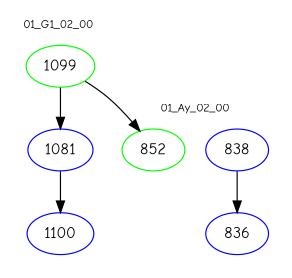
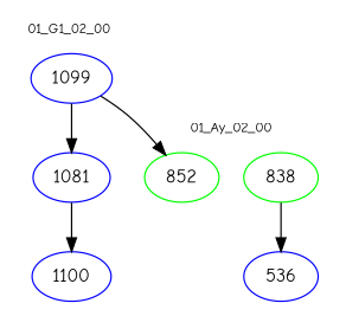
  digraph {
    fontname="Comic Neue"
    node [color=green fontname="Comic Neue"]
    edge [color=black fontname="Comic Neue"]
-   n1 [color=blue label=838]
-   n2 [color=blue label=836]
+   n1 [label=838]
+   n2 [color=blue label=536]
    n3 [label=852]
-   n4 [label=1099]
+   n4 [color=blue label=1099]
    n5 [color=blue label=1081]
    n6 [color=blue label=1100]
    subgraph cluster_1 {
      color=white
      fontsize=10
      label="01_Ay_02_00"
      n1
      n2
      n3
    }
    subgraph cluster_2 {
      color=white
      fontsize=10
      label="01_G1_02_00"
      n4
      n5
      n6
    }
    n1 -> n2
    n4 -> n3
    n4 -> n5
    n5 -> n6
  }
